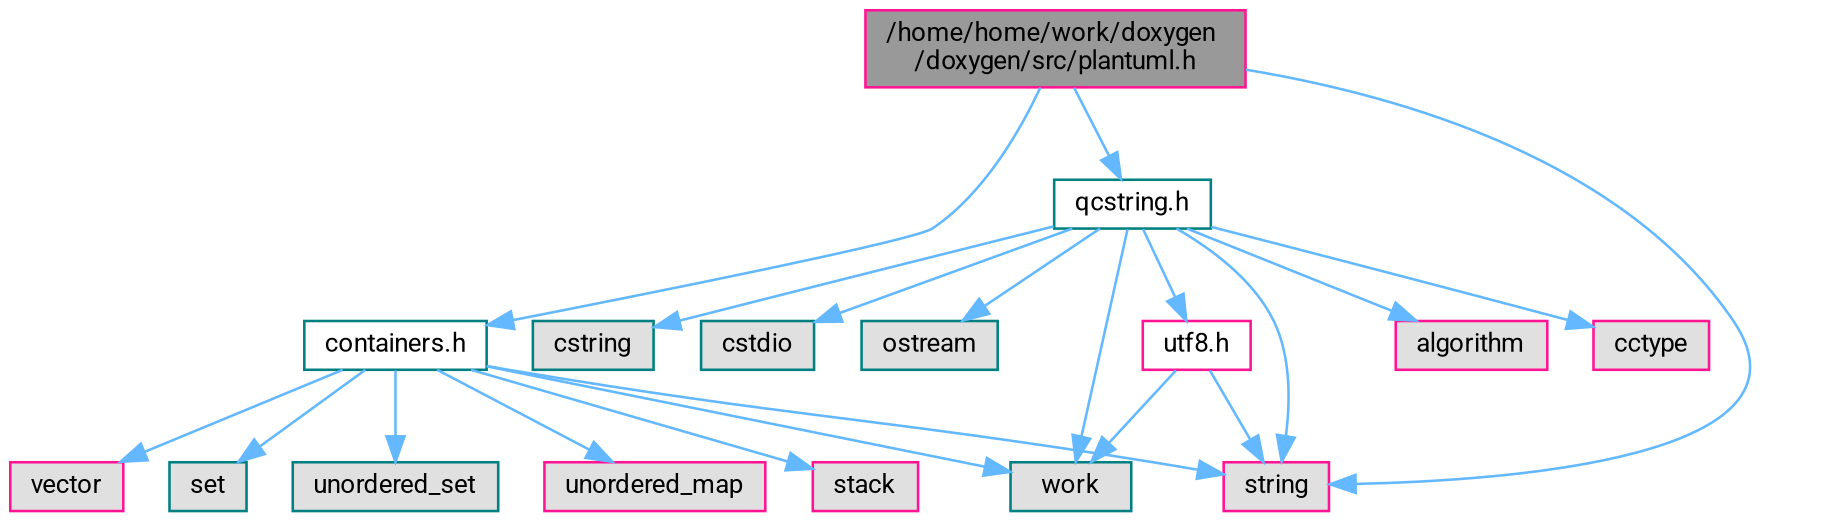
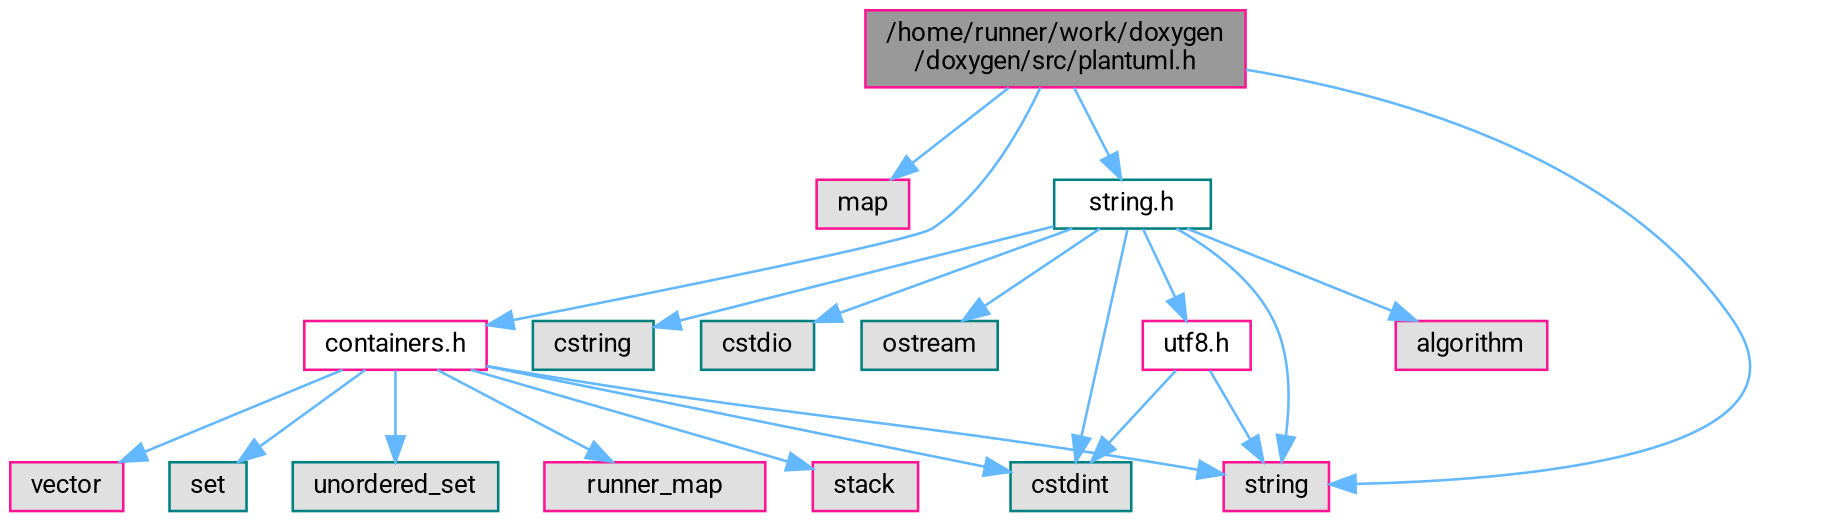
  digraph {
    fontname=Roboto
    node [color=deeppink fillcolor="#E0E0E0" fontname=Roboto fontsize=10 shape=box style=filled]
    edge [color=steelblue1 fontname=Roboto fontsize=10 labelfontname=Helvetica labelfontsize=10 style=solid]
-   n1 [fillcolor=grey60 fontcolor=black height=0.2 label="/home/home/work/doxygen\l/doxygen/src/plantuml.h" width=0.4]
+   n1 [fillcolor=grey60 fontcolor=black height=0.2 label="/home/runner/work/doxygen\l/doxygen/src/plantuml.h" width=0.4]
+   n2 [height=0.2 label=map width=0.4]
    n3 [height=0.2 label=string width=0.4]
-   n4 [color=teal fillcolor=white height=0.2 label="containers.h" width=0.4]
-   n5 [color=teal fillcolor=white height=0.2 label="qcstring.h" width=0.4]
+   n4 [fillcolor=white height=0.2 label="containers.h" width=0.4]
+   n5 [color=teal fillcolor=white height=0.2 label="string.h" width=0.4]
    n6 [height=0.2 label=vector width=0.4]
    n7 [color=teal height=0.2 label=set width=0.4]
    n8 [color=teal height=0.2 label=unordered_set width=0.4]
-   n9 [height=0.2 label=unordered_map width=0.4]
+   n9 [height=0.2 label=runner_map width=0.4]
    n10 [height=0.2 label=stack width=0.4]
-   n11 [color=teal height=0.2 label=work width=0.4]
+   n11 [color=teal height=0.2 label=cstdint width=0.4]
    n12 [height=0.2 label=algorithm width=0.4]
-   n13 [height=0.2 label=cctype width=0.4]
    n14 [color=teal height=0.2 label=cstring width=0.4]
    n15 [color=teal height=0.2 label=cstdio width=0.4]
    n16 [color=teal height=0.2 label=ostream width=0.4]
    n17 [fillcolor=white height=0.2 label="utf8.h" width=0.4]
+   n1 -> n2
    n1 -> n3
    n1 -> n4
    n1 -> n5
    n4 -> n3
    n4 -> n6
    n4 -> n7
    n4 -> n8
    n4 -> n9
    n4 -> n10
    n4 -> n11
    n5 -> n3
    n5 -> n11
    n5 -> n12
-   n5 -> n13
    n5 -> n14
    n5 -> n15
    n5 -> n16
    n5 -> n17
    n17 -> n3
    n17 -> n11
  }
